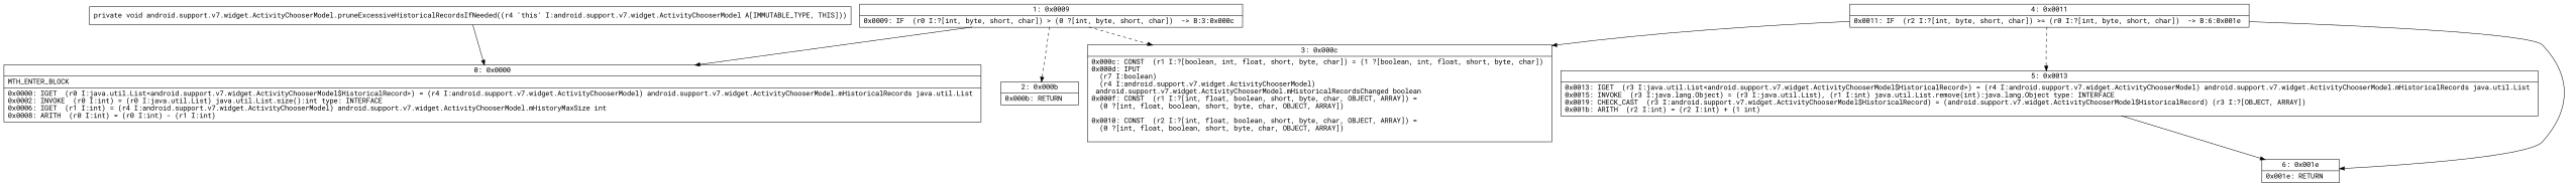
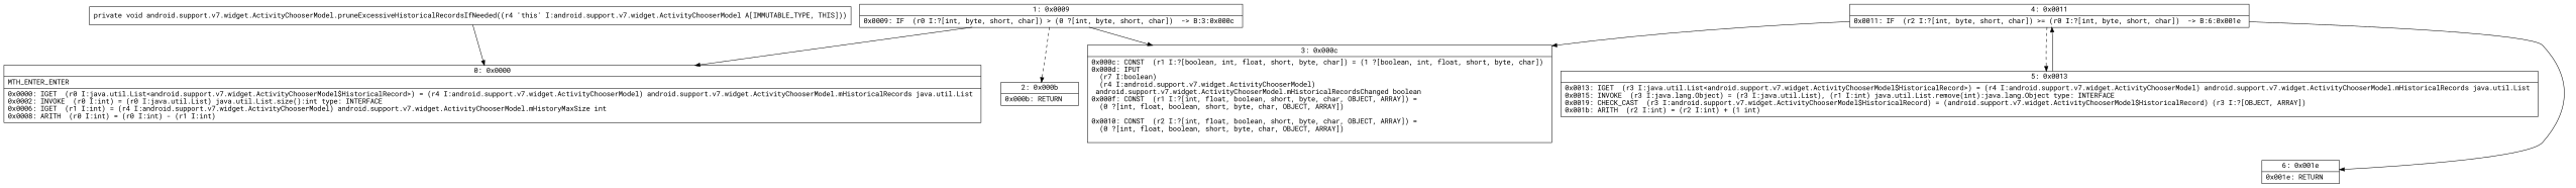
  digraph {
    fontname="Roboto Mono"
    node [fontname="Roboto Mono" shape=record]
    edge [fontname="Roboto Mono"]
-   n1 [label="{0\:\ 0x0000|MTH_ENTER_BLOCK\l|0x0000: IGET  (r0 I:java.util.List\<android.support.v7.widget.ActivityChooserModel$HistoricalRecord\>) = (r4 I:android.support.v7.widget.ActivityChooserModel) android.support.v7.widget.ActivityChooserModel.mHistoricalRecords java.util.List \l0x0002: INVOKE  (r0 I:int) = (r0 I:java.util.List) java.util.List.size():int type: INTERFACE \l0x0006: IGET  (r1 I:int) = (r4 I:android.support.v7.widget.ActivityChooserModel) android.support.v7.widget.ActivityChooserModel.mHistoryMaxSize int \l0x0008: ARITH  (r0 I:int) = (r0 I:int) \- (r1 I:int) \l}"]
+   n1 [label="{0\:\ 0x0000|MTH_ENTER_ENTER\l|0x0000: IGET  (r0 I:java.util.List\<android.support.v7.widget.ActivityChooserModel$HistoricalRecord\>) = (r4 I:android.support.v7.widget.ActivityChooserModel) android.support.v7.widget.ActivityChooserModel.mHistoricalRecords java.util.List \l0x0002: INVOKE  (r0 I:int) = (r0 I:java.util.List) java.util.List.size():int type: INTERFACE \l0x0006: IGET  (r1 I:int) = (r4 I:android.support.v7.widget.ActivityChooserModel) android.support.v7.widget.ActivityChooserModel.mHistoryMaxSize int \l0x0008: ARITH  (r0 I:int) = (r0 I:int) \- (r1 I:int) \l}"]
    n2 [label="{1\:\ 0x0009|0x0009: IF  (r0 I:?[int, byte, short, char]) \> (0 ?[int, byte, short, char])  \-\> B:3:0x000c \l}"]
    n3 [label="{2\:\ 0x000b|0x000b: RETURN   \l}"]
    n4 [label="{3\:\ 0x000c|0x000c: CONST  (r1 I:?[boolean, int, float, short, byte, char]) = (1 ?[boolean, int, float, short, byte, char]) \l0x000d: IPUT  \l  (r7 I:boolean)\l  (r4 I:android.support.v7.widget.ActivityChooserModel)\l android.support.v7.widget.ActivityChooserModel.mHistoricalRecordsChanged boolean \l0x000f: CONST  (r1 I:?[int, float, boolean, short, byte, char, OBJECT, ARRAY]) = \l  (0 ?[int, float, boolean, short, byte, char, OBJECT, ARRAY])\l \l0x0010: CONST  (r2 I:?[int, float, boolean, short, byte, char, OBJECT, ARRAY]) = \l  (0 ?[int, float, boolean, short, byte, char, OBJECT, ARRAY])\l \l}"]
    n5 [label="{4\:\ 0x0011|0x0011: IF  (r2 I:?[int, byte, short, char]) \>= (r0 I:?[int, byte, short, char])  \-\> B:6:0x001e \l}"]
    n6 [label="{5\:\ 0x0013|0x0013: IGET  (r3 I:java.util.List\<android.support.v7.widget.ActivityChooserModel$HistoricalRecord\>) = (r4 I:android.support.v7.widget.ActivityChooserModel) android.support.v7.widget.ActivityChooserModel.mHistoricalRecords java.util.List \l0x0015: INVOKE  (r3 I:java.lang.Object) = (r3 I:java.util.List), (r1 I:int) java.util.List.remove(int):java.lang.Object type: INTERFACE \l0x0019: CHECK_CAST  (r3 I:android.support.v7.widget.ActivityChooserModel$HistoricalRecord) = (android.support.v7.widget.ActivityChooserModel$HistoricalRecord) (r3 I:?[OBJECT, ARRAY]) \l0x001b: ARITH  (r2 I:int) = (r2 I:int) + (1 int) \l}"]
    n7 [label="{6\:\ 0x001e|0x001e: RETURN   \l}"]
    n8 [label="{private void android.support.v7.widget.ActivityChooserModel.pruneExcessiveHistoricalRecordsIfNeeded((r4 'this' I:android.support.v7.widget.ActivityChooserModel A[IMMUTABLE_TYPE, THIS])) }"]
    n2 -> n1
    n2 -> n3 [style=dashed]
-   n2 -> n4 [style=dashed]
+   n2 -> n4
    n5 -> n4
    n5 -> n6 [style=dashed]
    n5 -> n7
-   n6 -> n7
+   n6 -> n5
    n8 -> n1
  }
